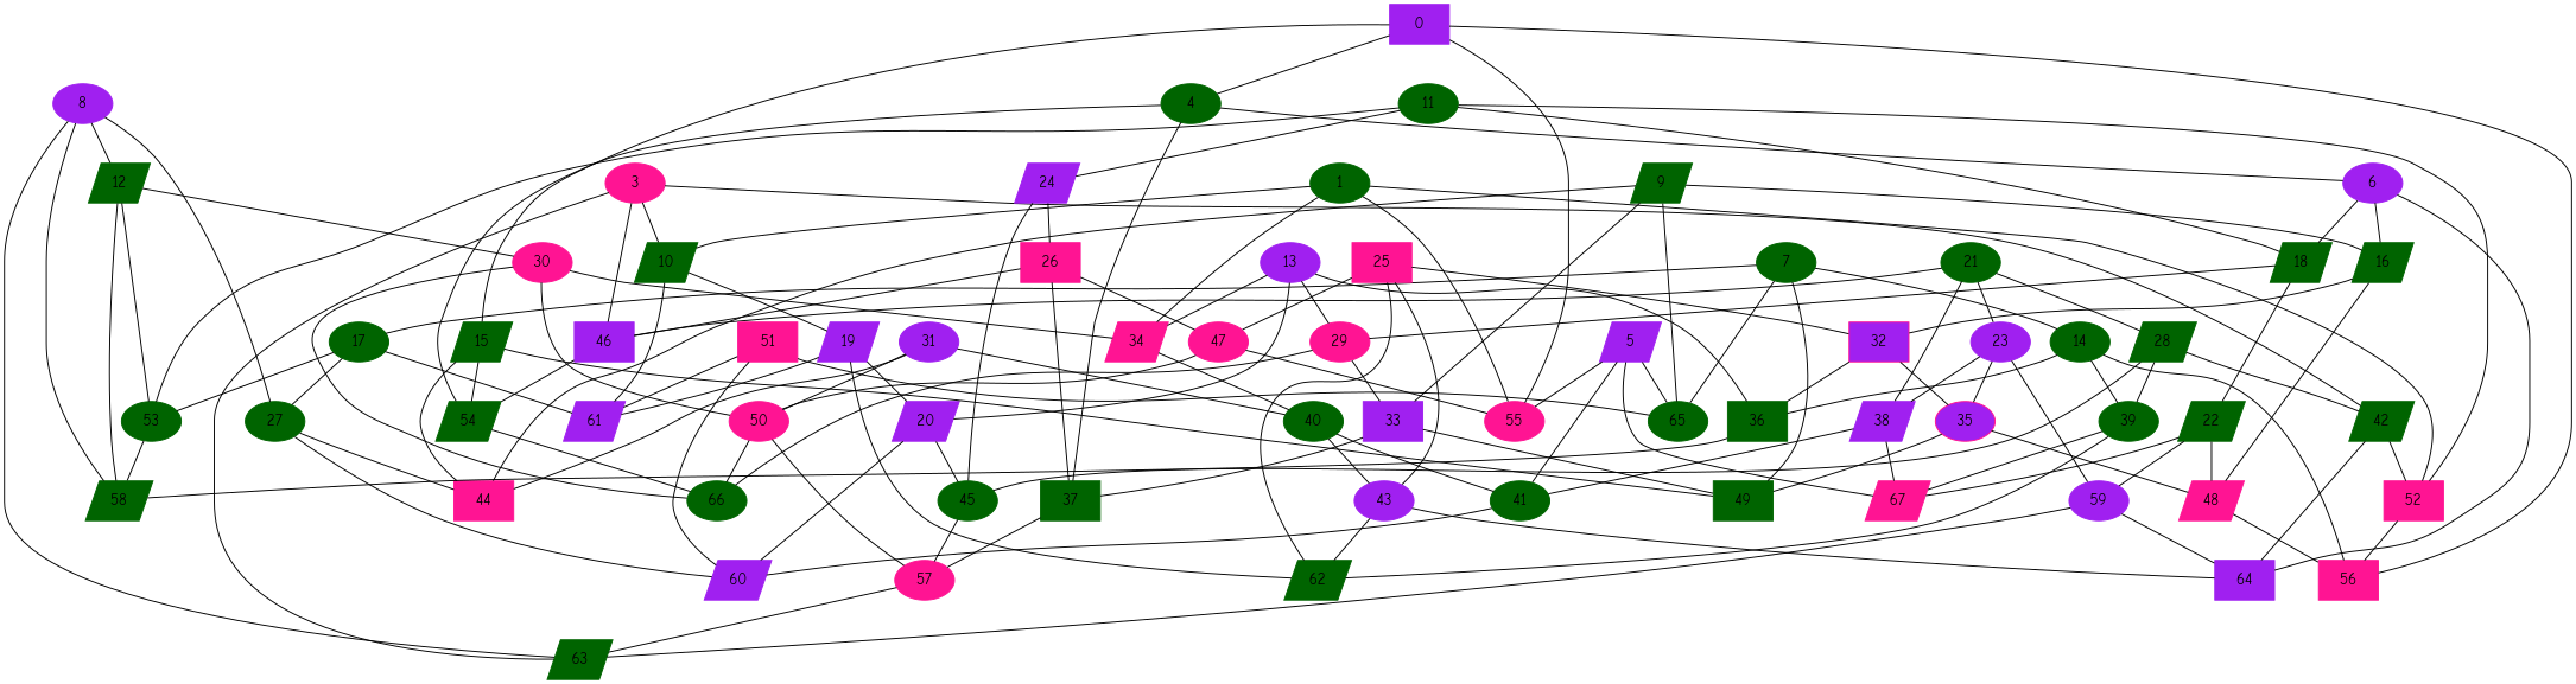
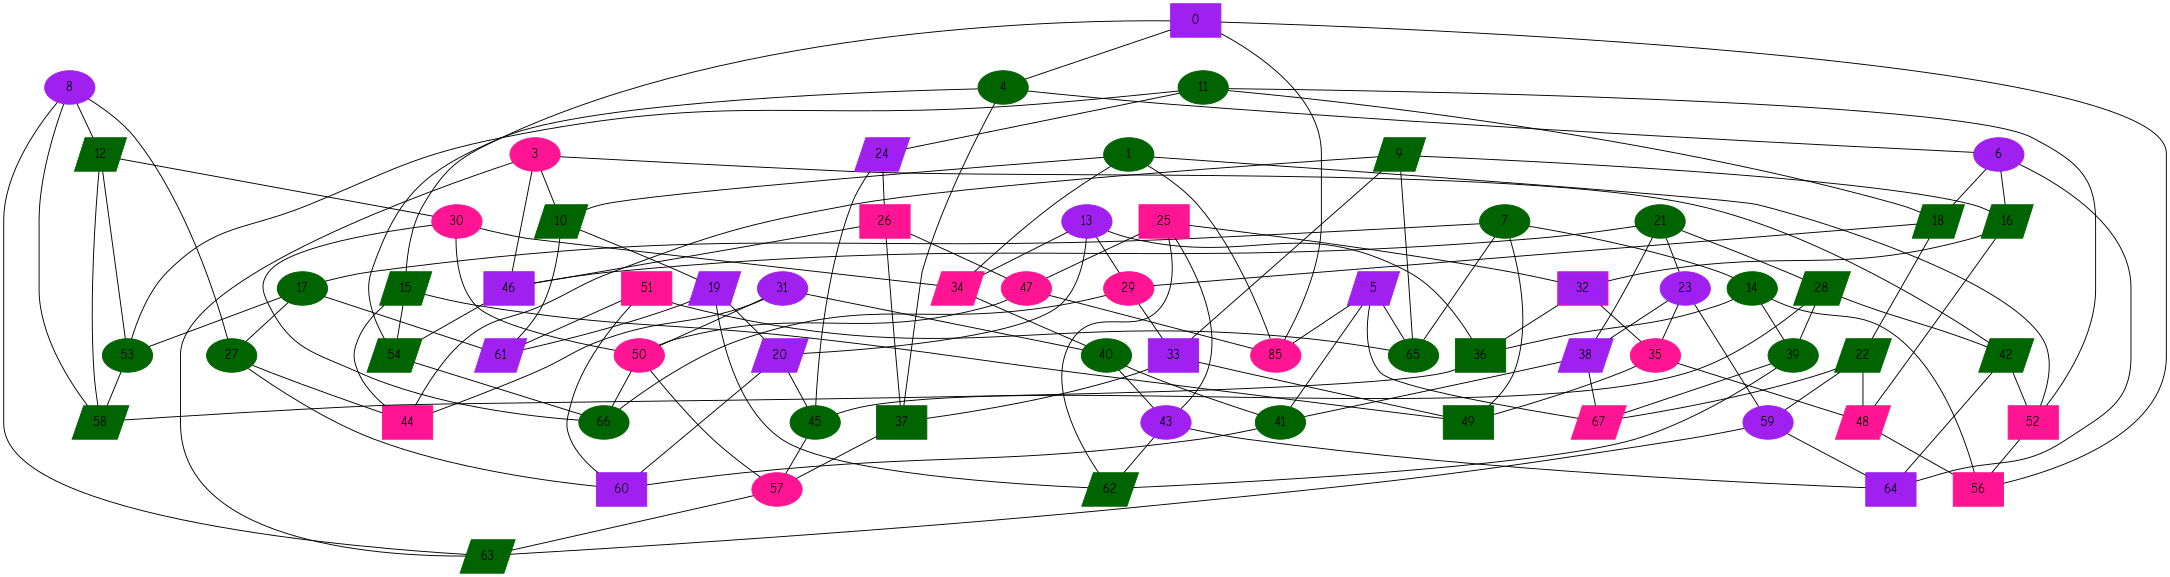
  graph {
    fontname="Comic Neue"
    node [color=darkgreen fontname="Comic Neue" shape=ellipse style=filled]
    edge [fontname="Comic Neue"]
    10 [shape=parallelogram]
    1
    34 [color=deeppink shape=parallelogram]
    52 [color=deeppink shape=box]
-   55 [color=deeppink]
+   55 [color=deeppink label=85]
    19 [color=purple shape=parallelogram]
    61 [color=purple shape=parallelogram]
    40
    56 [color=deeppink shape=box]
    n10 [color=purple label=0 shape=box]
    4
    15 [shape=parallelogram]
    6 [color=purple]
    37 [shape=box]
    54 [shape=parallelogram]
    49 [shape=box]
    44 [color=deeppink shape=box]
    3 [color=deeppink]
    42 [shape=parallelogram]
    46 [color=purple shape=box]
    63 [shape=parallelogram]
    64 [color=purple shape=box]
    16 [shape=parallelogram]
    18 [shape=parallelogram]
    57 [color=deeppink]
    66
    5 [color=purple shape=parallelogram]
    41
    65
    67 [color=deeppink shape=parallelogram]
-   60 [color=purple shape=parallelogram]
+   60 [color=purple shape=box]
    32 [color=deeppink fillcolor=purple shape=box]
    48 [color=deeppink shape=parallelogram]
    29 [color=deeppink]
    22 [shape=parallelogram]
    7
    14
    17
    36 [shape=box]
    39
    27
    53
    8 [color=purple]
    12 [shape=parallelogram]
    58 [shape=parallelogram]
    30 [color=deeppink]
    9 [shape=parallelogram]
    33 [color=purple shape=box]
    20 [color=purple shape=parallelogram]
    62 [shape=parallelogram]
    11
    24 [color=purple shape=parallelogram]
    45
    26 [color=deeppink shape=box]
    50 [color=deeppink]
    13 [color=purple]
-   35 [color=deeppink fillcolor=purple]
+   35 [color=deeppink]
    59 [color=purple]
    21
    23 [color=purple]
    28 [shape=parallelogram]
    38 [color=purple shape=parallelogram]
    47 [color=deeppink]
    51 [color=deeppink shape=box]
    25 [color=deeppink shape=box]
    43 [color=purple]
    31 [color=purple]
    10 -- 19
    10 -- 61
    1 -- 10
    1 -- 34
    1 -- 52
    1 -- 55
    34 -- 40
    52 -- 56
    19 -- 61
    19 -- 20
    19 -- 62
    40 -- 41
    40 -- 43
    n10 -- 55
    n10 -- 56
    n10 -- 4
    n10 -- 15
    4 -- 6
    4 -- 37
    4 -- 54
    15 -- 54
    15 -- 49
    15 -- 44
    6 -- 64
    6 -- 16
    6 -- 18
    37 -- 57
    54 -- 66
    3 -- 10
    3 -- 42
    3 -- 46
    3 -- 63
    42 -- 52
    42 -- 64
    46 -- 54
    16 -- 32
    16 -- 48
    18 -- 29
    18 -- 22
    57 -- 63
    5 -- 55
    5 -- 41
    5 -- 65
    5 -- 67
    41 -- 60
    32 -- 36
    32 -- 35
    48 -- 56
    29 -- 66
    29 -- 33
    22 -- 67
    22 -- 48
    22 -- 59
    7 -- 49
    7 -- 65
    7 -- 14
    7 -- 17
    14 -- 56
    14 -- 36
    14 -- 39
    17 -- 61
    17 -- 27
    17 -- 53
    36 -- 58
    39 -- 67
    39 -- 62
    27 -- 44
    27 -- 60
    53 -- 58
    8 -- 63
    8 -- 27
    8 -- 12
    8 -- 58
    12 -- 53
    12 -- 58
    12 -- 30
    30 -- 34
    30 -- 66
    30 -- 50
    9 -- 44
    9 -- 16
    9 -- 65
    9 -- 33
    33 -- 37
    33 -- 49
    20 -- 60
    20 -- 45
    11 -- 52
    11 -- 18
    11 -- 53
    11 -- 24
    24 -- 45
    24 -- 26
    45 -- 57
    26 -- 37
    26 -- 46
    26 -- 47
    50 -- 57
    50 -- 66
    13 -- 34
    13 -- 29
    13 -- 36
    13 -- 20
    35 -- 49
    35 -- 48
    59 -- 63
    59 -- 64
    21 -- 46
    21 -- 23
    21 -- 28
    21 -- 38
    23 -- 35
    23 -- 59
    23 -- 38
    28 -- 42
    28 -- 39
    28 -- 45
    38 -- 41
    38 -- 67
    47 -- 55
    47 -- 50
    51 -- 61
    51 -- 65
    51 -- 60
    25 -- 32
    25 -- 62
    25 -- 47
    25 -- 43
    43 -- 64
    43 -- 62
    31 -- 40
    31 -- 44
    31 -- 50
  }
